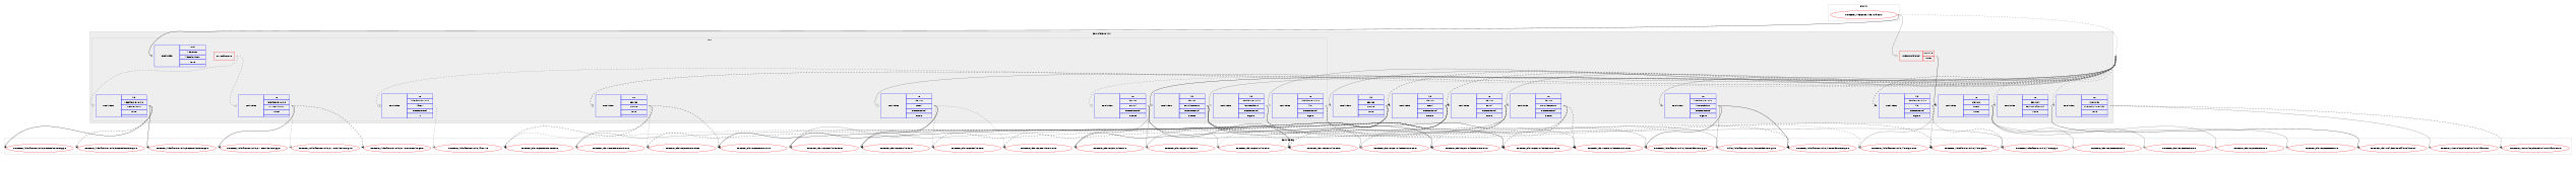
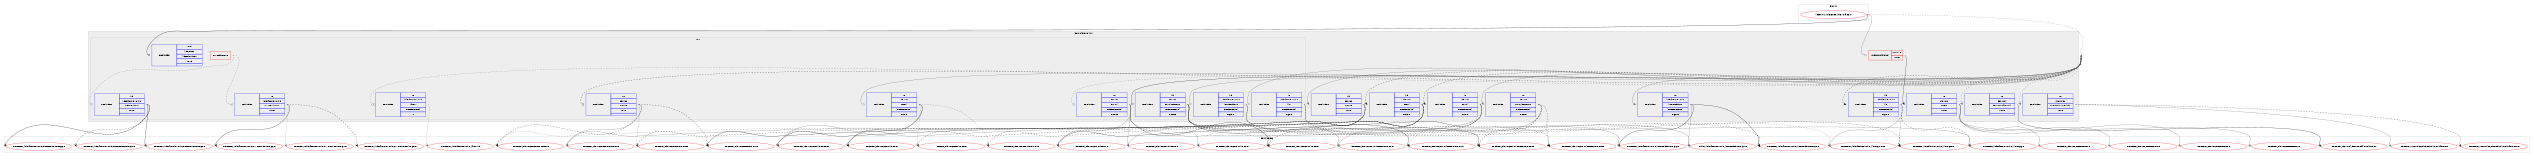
  digraph {
    compound=true
    concentrate=true
    fontname=Helvetica
    fontsize=10
    newrank=true
    rankdir=TB
    ranksep=1.5
    node [color=red fontname=Helvetica fontsize=10]
    edge [arrowhead=vee color=gray40 headport=w style=solid tailport=e weight=100]
-   n1 [label="portage://kde-apps/kdav-19.12.1" width=4]
+   n1 [label="kdepim://kde-apps/kdav-19.12.1" width=4]
    n2 [color=blue label=<<TABLE BORDER="0" CELLBORDER="1" CELLSPACING="0" CELLPADDING="4" WIDTH="220"><TR><TD ROWSPAN="6" CELLPADDING="30">pack_dep</TD></TR><TR><TD WIDTH="110">no</TD></TR><TR><TD>dev-qt</TD></TR><TR><TD>qttest</TD></TR><TR><TD>none</TD></TR><TR><TD></TD></TR></TABLE>> shape=none]
    n3 [label=<<TABLE BORDER="0" CELLBORDER="1" CELLSPACING="0" CELLPADDING="4"><TR><TD ROWSPAN="3" CELLPADDING="10">use_conditional</TD></TR><TR><TD>positive</TD></TR><TR><TD>none</TD></TR></TABLE>> shape=none]
    n4 [color=blue label=<<TABLE BORDER="0" CELLBORDER="1" CELLSPACING="0" CELLPADDING="4" WIDTH="220"><TR><TD ROWSPAN="6" CELLPADDING="30">pack_dep</TD></TR><TR><TD WIDTH="110">no</TD></TR><TR><TD>dev-qt</TD></TR><TR><TD>qtcore</TD></TR><TR><TD>none</TD></TR><TR><TD></TD></TR></TABLE>> shape=none]
    n5 [color=blue label=<<TABLE BORDER="0" CELLBORDER="1" CELLSPACING="0" CELLPADDING="4" WIDTH="220"><TR><TD ROWSPAN="6" CELLPADDING="30">pack_dep</TD></TR><TR><TD WIDTH="110">no</TD></TR><TR><TD>dev-qt</TD></TR><TR><TD>qtgui</TD></TR><TR><TD>greaterequal</TD></TR><TR><TD>5.12.3</TD></TR></TABLE>> shape=none]
    n6 [color=blue label=<<TABLE BORDER="0" CELLBORDER="1" CELLSPACING="0" CELLPADDING="4" WIDTH="220"><TR><TD ROWSPAN="6" CELLPADDING="30">pack_dep</TD></TR><TR><TD WIDTH="110">no</TD></TR><TR><TD>dev-qt</TD></TR><TR><TD>qtxml</TD></TR><TR><TD>greaterequal</TD></TR><TR><TD>5.12.3</TD></TR></TABLE>> shape=none]
    n7 [color=blue label=<<TABLE BORDER="0" CELLBORDER="1" CELLSPACING="0" CELLPADDING="4" WIDTH="220"><TR><TD ROWSPAN="6" CELLPADDING="30">pack_dep</TD></TR><TR><TD WIDTH="110">no</TD></TR><TR><TD>dev-qt</TD></TR><TR><TD>qtxmlpatterns</TD></TR><TR><TD>greaterequal</TD></TR><TR><TD>5.12.3</TD></TR></TABLE>> shape=none]
    n8 [color=blue label=<<TABLE BORDER="0" CELLBORDER="1" CELLSPACING="0" CELLPADDING="4" WIDTH="220"><TR><TD ROWSPAN="6" CELLPADDING="30">pack_dep</TD></TR><TR><TD WIDTH="110">no</TD></TR><TR><TD>dev-util</TD></TR><TR><TD>desktop-file-utils</TD></TR><TR><TD>none</TD></TR><TR><TD></TD></TR></TABLE>> shape=none]
    n9 [color=blue label=<<TABLE BORDER="0" CELLBORDER="1" CELLSPACING="0" CELLPADDING="4" WIDTH="220"><TR><TD ROWSPAN="6" CELLPADDING="30">pack_dep</TD></TR><TR><TD WIDTH="110">no</TD></TR><TR><TD>kde-frameworks</TD></TR><TR><TD>kcoreaddons</TD></TR><TR><TD>greaterequal</TD></TR><TR><TD>5.63.0</TD></TR></TABLE>> shape=none]
    n10 [color=blue label=<<TABLE BORDER="0" CELLBORDER="1" CELLSPACING="0" CELLPADDING="4" WIDTH="220"><TR><TD ROWSPAN="6" CELLPADDING="30">pack_dep</TD></TR><TR><TD WIDTH="110">no</TD></TR><TR><TD>kde-frameworks</TD></TR><TR><TD>kio</TD></TR><TR><TD>greaterequal</TD></TR><TR><TD>5.63.0</TD></TR></TABLE>> shape=none]
    n11 [color=blue label=<<TABLE BORDER="0" CELLBORDER="1" CELLSPACING="0" CELLPADDING="4" WIDTH="220"><TR><TD ROWSPAN="6" CELLPADDING="30">pack_dep</TD></TR><TR><TD WIDTH="110">no</TD></TR><TR><TD>x11-misc</TD></TR><TR><TD>shared-mime-info</TD></TR><TR><TD>none</TD></TR><TR><TD></TD></TR></TABLE>> shape=none]
    n12 [color=blue label=<<TABLE BORDER="0" CELLBORDER="1" CELLSPACING="0" CELLPADDING="4" WIDTH="220"><TR><TD ROWSPAN="6" CELLPADDING="30">pack_dep</TD></TR><TR><TD WIDTH="110">no</TD></TR><TR><TD>kde-frameworks</TD></TR><TR><TD>breeze-icons</TD></TR><TR><TD>none</TD></TR><TR><TD></TD></TR></TABLE>> shape=none]
    n13 [color=blue label=<<TABLE BORDER="0" CELLBORDER="1" CELLSPACING="0" CELLPADDING="4" WIDTH="220"><TR><TD ROWSPAN="6" CELLPADDING="30">pack_dep</TD></TR><TR><TD WIDTH="110">no</TD></TR><TR><TD>kde-frameworks</TD></TR><TR><TD>oxygen-icons</TD></TR><TR><TD>none</TD></TR><TR><TD></TD></TR></TABLE>> shape=none]
    n14 [label=<<TABLE BORDER="0" CELLBORDER="1" CELLSPACING="0" CELLPADDING="4"><TR><TD CELLPADDING="10">any_of_group</TD></TR></TABLE>> shape=none]
    n15 [color=blue label=<<TABLE BORDER="0" CELLBORDER="1" CELLSPACING="0" CELLPADDING="4" WIDTH="220"><TR><TD ROWSPAN="6" CELLPADDING="30">pack_dep</TD></TR><TR><TD WIDTH="110">no</TD></TR><TR><TD>dev-qt</TD></TR><TR><TD>qtcore</TD></TR><TR><TD>none</TD></TR><TR><TD></TD></TR></TABLE>> shape=none]
    n16 [color=blue label=<<TABLE BORDER="0" CELLBORDER="1" CELLSPACING="0" CELLPADDING="4" WIDTH="220"><TR><TD ROWSPAN="6" CELLPADDING="30">pack_dep</TD></TR><TR><TD WIDTH="110">no</TD></TR><TR><TD>dev-qt</TD></TR><TR><TD>qtgui</TD></TR><TR><TD>greaterequal</TD></TR><TR><TD>5.12.3</TD></TR></TABLE>> shape=none]
    n17 [color=blue label=<<TABLE BORDER="0" CELLBORDER="1" CELLSPACING="0" CELLPADDING="4" WIDTH="220"><TR><TD ROWSPAN="6" CELLPADDING="30">pack_dep</TD></TR><TR><TD WIDTH="110">no</TD></TR><TR><TD>dev-qt</TD></TR><TR><TD>qtxml</TD></TR><TR><TD>greaterequal</TD></TR><TR><TD>5.12.3</TD></TR></TABLE>> shape=none]
    n18 [color=blue label=<<TABLE BORDER="0" CELLBORDER="1" CELLSPACING="0" CELLPADDING="4" WIDTH="220"><TR><TD ROWSPAN="6" CELLPADDING="30">pack_dep</TD></TR><TR><TD WIDTH="110">no</TD></TR><TR><TD>dev-qt</TD></TR><TR><TD>qtxmlpatterns</TD></TR><TR><TD>greaterequal</TD></TR><TR><TD>5.12.3</TD></TR></TABLE>> shape=none]
    n19 [color=blue label=<<TABLE BORDER="0" CELLBORDER="1" CELLSPACING="0" CELLPADDING="4" WIDTH="220"><TR><TD ROWSPAN="6" CELLPADDING="30">pack_dep</TD></TR><TR><TD WIDTH="110">no</TD></TR><TR><TD>kde-frameworks</TD></TR><TR><TD>kcoreaddons</TD></TR><TR><TD>greaterequal</TD></TR><TR><TD>5.63.0</TD></TR></TABLE>> shape=none]
    n20 [color=blue label=<<TABLE BORDER="0" CELLBORDER="1" CELLSPACING="0" CELLPADDING="4" WIDTH="220"><TR><TD ROWSPAN="6" CELLPADDING="30">pack_dep</TD></TR><TR><TD WIDTH="110">no</TD></TR><TR><TD>kde-frameworks</TD></TR><TR><TD>kf-env</TD></TR><TR><TD>greaterequal</TD></TR><TR><TD>4</TD></TR></TABLE>> shape=none]
    n21 [color=blue label=<<TABLE BORDER="0" CELLBORDER="1" CELLSPACING="0" CELLPADDING="4" WIDTH="220"><TR><TD ROWSPAN="6" CELLPADDING="30">pack_dep</TD></TR><TR><TD WIDTH="110">no</TD></TR><TR><TD>kde-frameworks</TD></TR><TR><TD>kio</TD></TR><TR><TD>greaterequal</TD></TR><TR><TD>5.63.0</TD></TR></TABLE>> shape=none]
    n22 [color=blue label=<<TABLE BORDER="0" CELLBORDER="1" CELLSPACING="0" CELLPADDING="4" WIDTH="220"><TR><TD ROWSPAN="6" CELLPADDING="30">pack_dep</TD></TR><TR><TD WIDTH="110">weak</TD></TR><TR><TD>kde-apps</TD></TR><TR><TD>kdepim-l10n</TD></TR><TR><TD>none</TD></TR><TR><TD></TD></TR></TABLE>> shape=none]
    n23 [label="portage://dev-qt/qttest-5.14.0" width=4]
    n24 [label="portage://dev-qt/qttest-5.13.2" width=4]
    n25 [label="portage://dev-qt/qttest-5.12.5" width=4]
    n26 [label="portage://dev-qt/qttest-5.12.3" width=4]
    n27 [label="portage://dev-qt/qtcore-5.14.0" width=4]
    n28 [label="portage://dev-qt/qtcore-5.13.2-r1" width=4]
    n29 [label="portage://dev-qt/qtcore-5.12.5-r1" width=4]
    n30 [label="portage://dev-qt/qtcore-5.12.3" width=4]
    n31 [label="portage://dev-qt/qtgui-5.14.0-r1" width=4]
-   n32 [label="portage://dev-qt/qtgui-5.13.2" width=4]
+   n32 [label="qttest://dev-qt/qtgui-5.13.2" width=4]
    n33 [label="portage://dev-qt/qtgui-5.12.5" width=4]
    n34 [label="portage://dev-qt/qtgui-5.12.3-r1" width=4]
    n35 [label="portage://dev-qt/qtxml-5.14.0" width=4]
    n36 [label="portage://dev-qt/qtxml-5.13.2" width=4]
    n37 [label="portage://dev-qt/qtxml-5.12.5" width=4]
    n38 [label="portage://dev-qt/qtxml-5.12.3" width=4]
    n39 [label="portage://dev-qt/qtxmlpatterns-5.14.0" width=4]
    n40 [label="portage://dev-qt/qtxmlpatterns-5.13.2" width=4]
    n41 [label="portage://dev-qt/qtxmlpatterns-5.12.5" width=4]
    n42 [label="portage://dev-qt/qtxmlpatterns-5.12.3" width=4]
    n43 [label="portage://dev-util/desktop-file-utils-0.24" width=4]
    n44 [label="portage://kde-frameworks/kcoreaddons-5.66.0" width=4]
    n45 [label="portage://kde-frameworks/kcoreaddons-5.65.0" width=4]
    n46 [label="utils://kde-frameworks/kcoreaddons-5.64.0" width=4]
    n47 [label="portage://kde-frameworks/kio-5.66.0" width=4]
    n48 [label="portage://kde-frameworks/kio-5.65.0" width=4]
    n49 [label="portage://kde-frameworks/kio-5.64.0-r2" width=4]
    n50 [label="portage://x11-misc/shared-mime-info-1.10-r1" width=4]
    n51 [label="portage://x11-misc/shared-mime-info-1.10" width=4]
    n52 [label="portage://kde-frameworks/breeze-icons-5.66.0" width=4]
    n53 [label="portage://kde-frameworks/breeze-icons-5.65.0" width=4]
    n54 [label="portage://kde-frameworks/breeze-icons-5.64.0" width=4]
    n55 [label="portage://kde-frameworks/oxygen-icons-5.66.0" width=4]
    n56 [label="portage://kde-frameworks/oxygen-qtgui-5.65.0" width=4]
    n57 [label="portage://utils-frameworks/oxygen-icons-5.64.0" width=4]
    n58 [label="portage://kde-frameworks/kf-env-5" width=4]
    subgraph cluster_1 {
      color=gray
      label=<<i>ebuild</i>>
      rank=same
      n1
    }
    subgraph cluster_2 {
      color=gray
      label=<<i>dependencies</i>>
      subgraph cluster_3 {
        color=gray
        fillcolor="#eeeeee"
        label=<<i>compile</i>>
        style=filled
        subgraph sub_4 {
          color=gray
          fillcolor="#eeeeee"
          label=<<i>compile</i>>
          style=filled
          n3
          subgraph sub_5 {
            color=gray
            fillcolor="#eeeeee"
            label=<<i>compile</i>>
            style=filled
            n2
          }
        }
        subgraph sub_6 {
          color=gray
          fillcolor="#eeeeee"
          label=<<i>compile</i>>
          style=filled
          n4
        }
        subgraph sub_7 {
          color=gray
          fillcolor="#eeeeee"
          label=<<i>compile</i>>
          style=filled
          n5
        }
        subgraph sub_8 {
          color=gray
          fillcolor="#eeeeee"
          label=<<i>compile</i>>
          style=filled
          n6
        }
        subgraph sub_9 {
          color=gray
          fillcolor="#eeeeee"
          label=<<i>compile</i>>
          style=filled
          n7
        }
        subgraph sub_10 {
          color=gray
          fillcolor="#eeeeee"
          label=<<i>compile</i>>
          style=filled
          n8
        }
        subgraph sub_11 {
          color=gray
          fillcolor="#eeeeee"
          label=<<i>compile</i>>
          style=filled
          n9
        }
        subgraph sub_12 {
          color=gray
          fillcolor="#eeeeee"
          label=<<i>compile</i>>
          style=filled
          n10
        }
        subgraph sub_13 {
          color=gray
          fillcolor="#eeeeee"
          label=<<i>compile</i>>
          style=filled
          n11
        }
      }
      subgraph cluster_14 {
        color=gray
        fillcolor="#eeeeee"
        label=<<i>compile and run</i>>
        style=filled
      }
      subgraph cluster_15 {
        color=gray
        fillcolor="#eeeeee"
        label=<<i>run</i>>
        style=filled
        subgraph sub_16 {
          color=gray
          fillcolor="#eeeeee"
          label=<<i>run</i>>
          style=filled
          n14
          subgraph sub_17 {
            color=gray
            fillcolor="#eeeeee"
            label=<<i>run</i>>
            style=filled
            n12
          }
          subgraph sub_18 {
            color=gray
            fillcolor="#eeeeee"
            label=<<i>run</i>>
            style=filled
            n13
          }
        }
        subgraph sub_19 {
          color=gray
          fillcolor="#eeeeee"
          label=<<i>run</i>>
          style=filled
          n15
        }
        subgraph sub_20 {
          color=gray
          fillcolor="#eeeeee"
          label=<<i>run</i>>
          style=filled
          n16
        }
        subgraph sub_21 {
          color=gray
          fillcolor="#eeeeee"
          label=<<i>run</i>>
          style=filled
          n17
        }
        subgraph sub_22 {
          color=gray
          fillcolor="#eeeeee"
          label=<<i>run</i>>
          style=filled
          n18
        }
        subgraph sub_23 {
          color=gray
          fillcolor="#eeeeee"
          label=<<i>run</i>>
          style=filled
          n19
        }
        subgraph sub_24 {
          color=gray
          fillcolor="#eeeeee"
          label=<<i>run</i>>
          style=filled
          n20
        }
        subgraph sub_25 {
          color=gray
          fillcolor="#eeeeee"
          label=<<i>run</i>>
          style=filled
          n21
        }
        subgraph sub_26 {
          color=gray
          fillcolor="#eeeeee"
          label=<<i>run</i>>
          style=filled
          n22
        }
      }
    }
    subgraph cluster_27 {
      color=gray
      label=<<i>candidates</i>>
      rank=same
      subgraph sub_28 {
        color=black
        label=<<i>candidates</i>>
        nodesep=1
        rank=same
        n23
        n24
        n25
        n26
      }
      subgraph sub_29 {
        color=black
        label=<<i>candidates</i>>
        nodesep=1
        rank=same
        n27
        n28
        n29
        n30
      }
      subgraph sub_30 {
        color=black
        label=<<i>candidates</i>>
        nodesep=1
        rank=same
        n31
        n32
        n33
        n34
      }
      subgraph sub_31 {
        color=black
        label=<<i>candidates</i>>
        nodesep=1
        rank=same
        n35
        n36
        n37
        n38
      }
      subgraph sub_32 {
        color=black
        label=<<i>candidates</i>>
        nodesep=1
        rank=same
        n39
        n40
        n41
        n42
      }
      subgraph sub_33 {
        color=black
        label=<<i>candidates</i>>
        nodesep=1
        rank=same
        n43
      }
      subgraph sub_34 {
        color=black
        label=<<i>candidates</i>>
        nodesep=1
        rank=same
        n44
        n45
        n46
      }
      subgraph sub_35 {
        color=black
        label=<<i>candidates</i>>
        nodesep=1
        rank=same
        n47
        n48
        n49
      }
      subgraph sub_36 {
        color=black
        label=<<i>candidates</i>>
        nodesep=1
        rank=same
        n50
        n51
      }
      subgraph sub_37 {
        color=black
        label=<<i>candidates</i>>
        nodesep=1
        rank=same
        n52
        n53
        n54
      }
      subgraph sub_38 {
        color=black
        label=<<i>candidates</i>>
        nodesep=1
        rank=same
        n55
        n56
        n57
      }
      subgraph sub_39 {
        color=black
        label=<<i>candidates</i>>
        nodesep=1
        rank=same
        n27
        n28
        n29
        n30
      }
      subgraph sub_40 {
        color=black
        label=<<i>candidates</i>>
        nodesep=1
        rank=same
        n31
        n32
        n33
        n34
      }
      subgraph sub_41 {
        color=black
        label=<<i>candidates</i>>
        nodesep=1
        rank=same
        n35
        n36
        n37
        n38
      }
      subgraph sub_42 {
        color=black
        label=<<i>candidates</i>>
        nodesep=1
        rank=same
        n39
        n40
        n41
        n42
      }
      subgraph sub_43 {
        color=black
        label=<<i>candidates</i>>
        nodesep=1
        rank=same
        n44
        n45
        n46
      }
      subgraph sub_44 {
        color=black
        label=<<i>candidates</i>>
        nodesep=1
        rank=same
        n58
      }
      subgraph sub_45 {
        color=black
        label=<<i>candidates</i>>
        nodesep=1
        rank=same
        n47
        n48
        n49
      }
      subgraph sub_46 {
        color=black
        label=<<i>candidates</i>>
        nodesep=1
        rank=same
      }
    }
    n1 -> n3 [arrowhead=odot weight=20]
    n1 -> n4 [weight=20]
    n1 -> n5 [color=black style=dashed weight=20]
    n1 -> n6 [color=black style=dashed weight=20]
    n1 -> n7 [weight=20]
    n1 -> n8 [style=dashed weight=20]
    n1 -> n9 [weight=20]
    n1 -> n10 [color=black style=dashed weight=20]
    n1 -> n11 [style=dashed weight=20]
    n1 -> n15 [arrowhead=odot color=black style=dashed weight=20]
    n1 -> n16 [arrowhead=odot weight=20]
    n1 -> n17 [arrowhead=odot style=dashed weight=20]
    n1 -> n18 [arrowhead=odot color=black weight=20]
    n1 -> n19 [arrowhead=odot weight=20]
    n1 -> n20 [arrowhead=odot style=dashed weight=20]
    n1 -> n21 [arrowhead=odot weight=20]
    n1 -> n22 [arrowhead=odot color=black weight=20]
    n2 -> n23
    n2 -> n24
    n2 -> n25
    n2 -> n26
    n3 -> n2 [color=black weight=20]
    n4 -> n27 [color=black]
    n4 -> n28
    n4 -> n29 [style=dashed]
    n4 -> n30 [color=black style=dashed]
    n5 -> n31 [color=black style=dashed]
    n5 -> n32 [color=black style=dashed]
    n5 -> n33
    n5 -> n34 [color=black]
    n6 -> n35 [color=black]
    n6 -> n36 [color=black style=dashed]
    n6 -> n37
    n6 -> n38 [style=dashed]
    n7 -> n39 [style=dashed]
    n7 -> n40
    n7 -> n41 [color=black style=dashed]
    n7 -> n42 [color=black style=dashed]
    n8 -> n43 [color=black]
    n9 -> n44 [color=black]
    n9 -> n45 [color=black]
    n9 -> n46
    n10 -> n47 [color=black style=dashed]
    n10 -> n48 [color=black style=dashed]
    n10 -> n49
    n11 -> n50 [color=black style=dashed]
    n11 -> n51
    n12 -> n52 [color=black]
    n12 -> n53 [color=black]
    n12 -> n54 [color=black style=dashed]
    n13 -> n55 [color=black]
    n13 -> n56 [color=black style=dashed]
    n13 -> n57 [style=dashed]
    n14 -> n12 [arrowhead=oinv style=dashed weight=20]
    n14 -> n13 [arrowhead=oinv style=dashed weight=20]
    n15 -> n27 [color=black style=dashed]
    n15 -> n28
    n15 -> n29 [color=black style=dashed]
    n15 -> n30 [style=dashed]
    n16 -> n31 [style=dashed]
    n16 -> n32 [style=dashed]
    n16 -> n33 [color=black]
    n16 -> n34
    n17 -> n35
    n17 -> n36 [color=black]
    n17 -> n37
    n17 -> n38
    n18 -> n39 [color=black]
    n18 -> n40
    n18 -> n41 [color=black style=dashed]
    n18 -> n42 [color=black]
    n19 -> n44
    n19 -> n45 [color=black style=dashed]
    n19 -> n46
    n20 -> n58 [style=dashed]
    n21 -> n47
    n21 -> n48 [color=black style=dashed]
    n21 -> n49 [style=dashed]
  }
